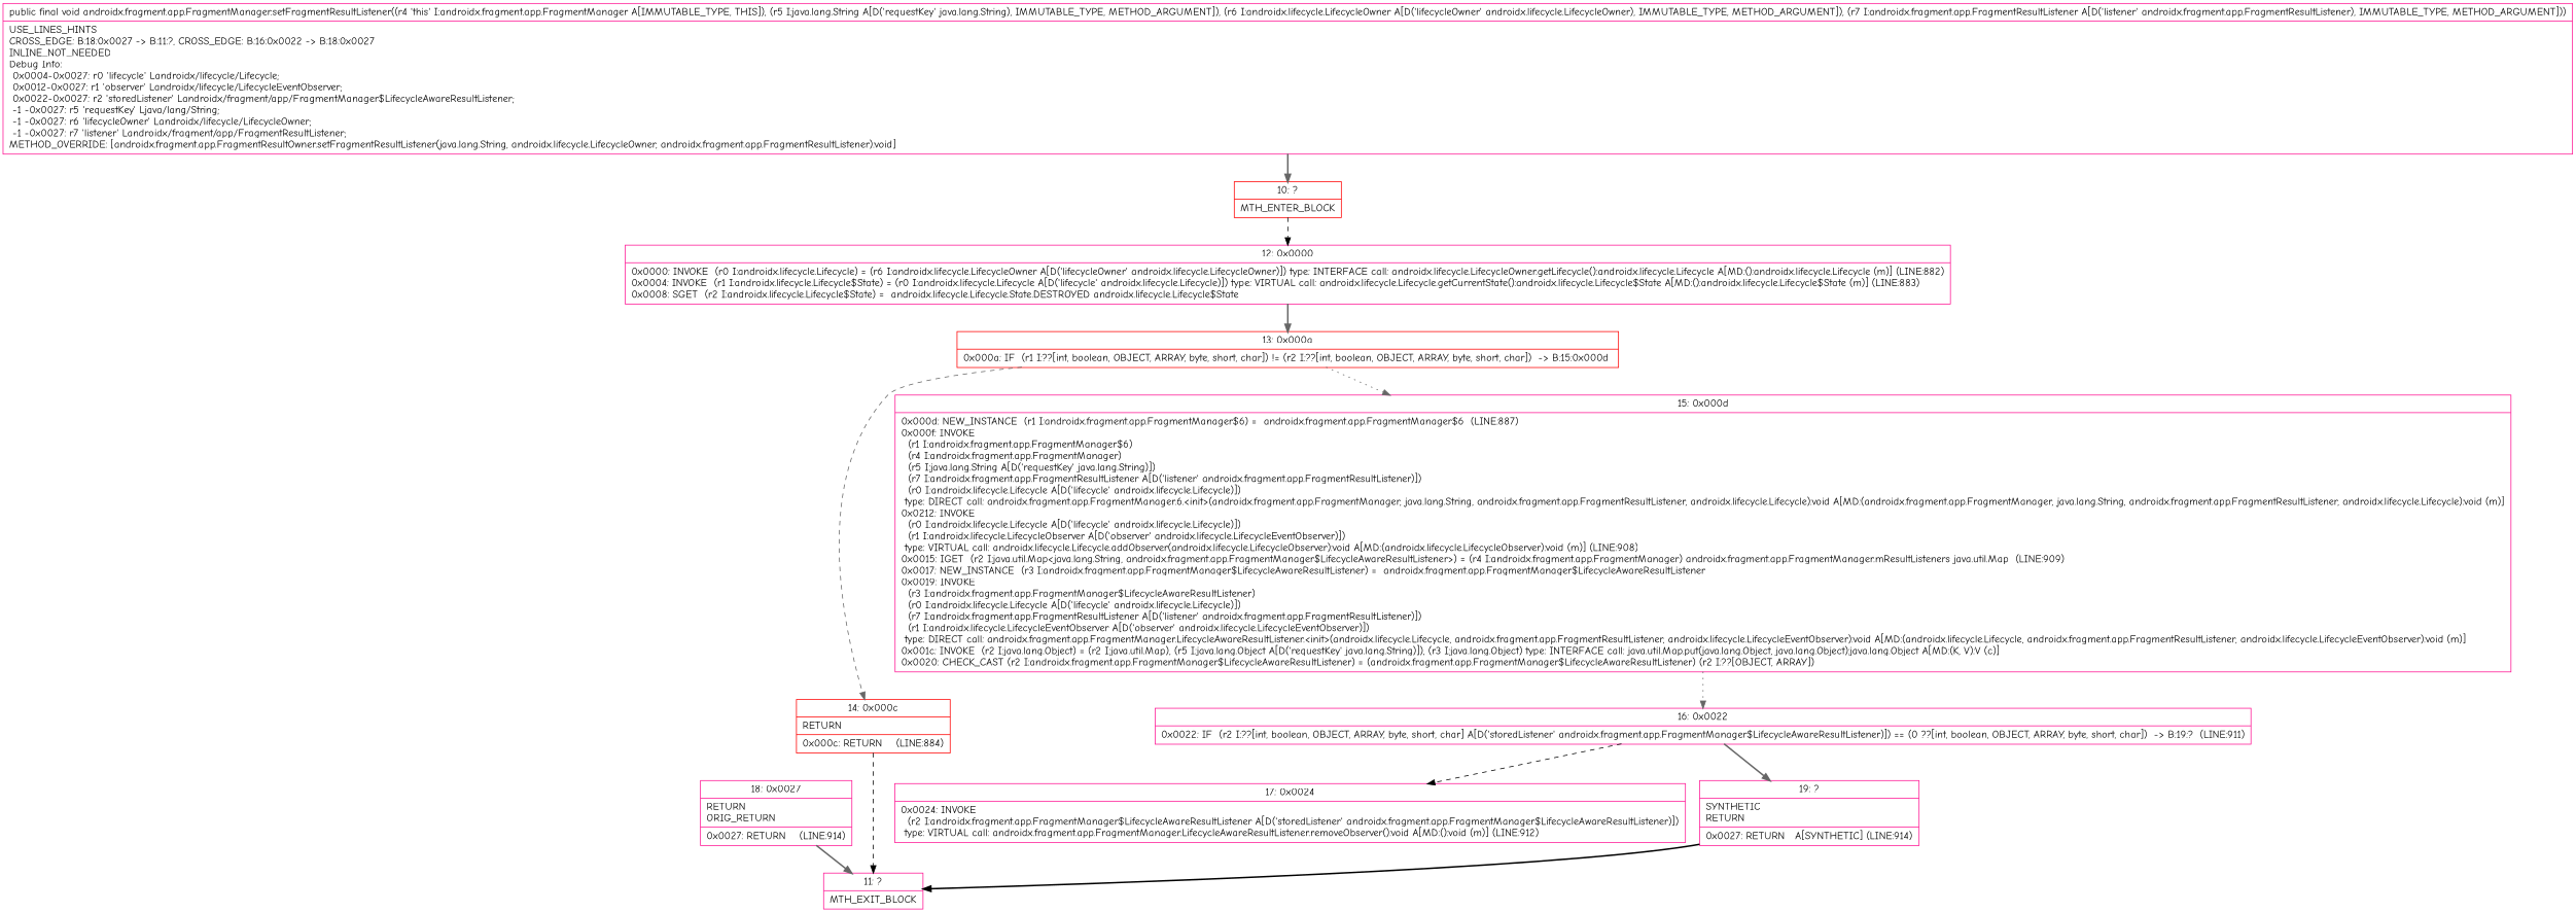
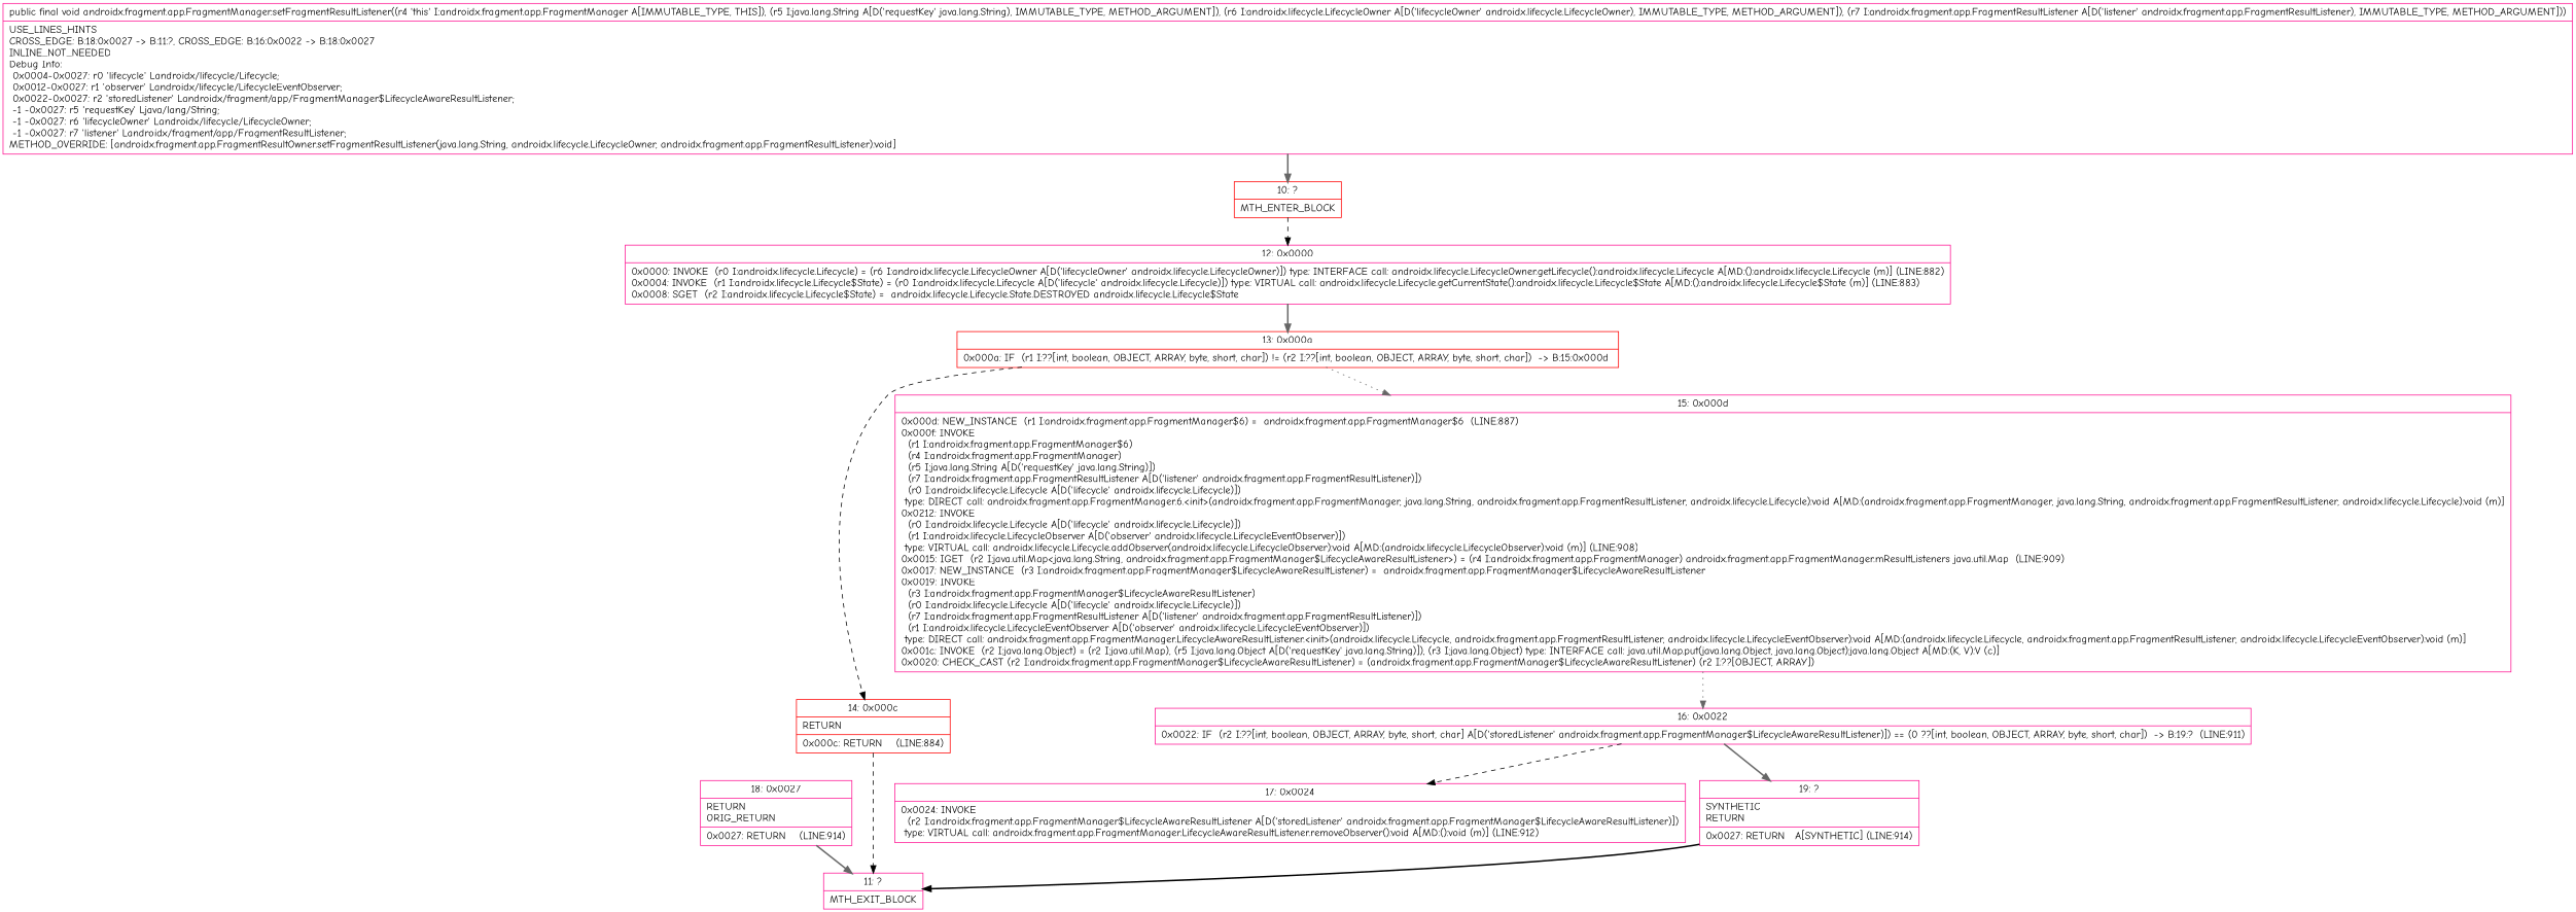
  digraph {
    fontname="Comic Neue"
    node [color=deeppink fontname="Comic Neue" shape=record]
    edge [color=gray40 fontname="Comic Neue" style=bold]
    n1 [color=red label="{10\:\ ?|MTH_ENTER_BLOCK\l}"]
    n2 [label="{12\:\ 0x0000|0x0000: INVOKE  (r0 I:androidx.lifecycle.Lifecycle) = (r6 I:androidx.lifecycle.LifecycleOwner A[D('lifecycleOwner' androidx.lifecycle.LifecycleOwner)]) type: INTERFACE call: androidx.lifecycle.LifecycleOwner.getLifecycle():androidx.lifecycle.Lifecycle A[MD:():androidx.lifecycle.Lifecycle (m)] (LINE:882)\l0x0004: INVOKE  (r1 I:androidx.lifecycle.Lifecycle$State) = (r0 I:androidx.lifecycle.Lifecycle A[D('lifecycle' androidx.lifecycle.Lifecycle)]) type: VIRTUAL call: androidx.lifecycle.Lifecycle.getCurrentState():androidx.lifecycle.Lifecycle$State A[MD:():androidx.lifecycle.Lifecycle$State (m)] (LINE:883)\l0x0008: SGET  (r2 I:androidx.lifecycle.Lifecycle$State) =  androidx.lifecycle.Lifecycle.State.DESTROYED androidx.lifecycle.Lifecycle$State \l}"]
    n3 [color=red label="{13\:\ 0x000a|0x000a: IF  (r1 I:??[int, boolean, OBJECT, ARRAY, byte, short, char]) != (r2 I:??[int, boolean, OBJECT, ARRAY, byte, short, char])  \-\> B:15:0x000d \l}"]
    n4 [color=red label="{14\:\ 0x000c|RETURN\l|0x000c: RETURN    (LINE:884)\l}"]
    n5 [label="{15\:\ 0x000d|0x000d: NEW_INSTANCE  (r1 I:androidx.fragment.app.FragmentManager$6) =  androidx.fragment.app.FragmentManager$6  (LINE:887)\l0x000f: INVOKE  \l  (r1 I:androidx.fragment.app.FragmentManager$6)\l  (r4 I:androidx.fragment.app.FragmentManager)\l  (r5 I:java.lang.String A[D('requestKey' java.lang.String)])\l  (r7 I:androidx.fragment.app.FragmentResultListener A[D('listener' androidx.fragment.app.FragmentResultListener)])\l  (r0 I:androidx.lifecycle.Lifecycle A[D('lifecycle' androidx.lifecycle.Lifecycle)])\l type: DIRECT call: androidx.fragment.app.FragmentManager.6.\<init\>(androidx.fragment.app.FragmentManager, java.lang.String, androidx.fragment.app.FragmentResultListener, androidx.lifecycle.Lifecycle):void A[MD:(androidx.fragment.app.FragmentManager, java.lang.String, androidx.fragment.app.FragmentResultListener, androidx.lifecycle.Lifecycle):void (m)]\l0x0212: INVOKE  \l  (r0 I:androidx.lifecycle.Lifecycle A[D('lifecycle' androidx.lifecycle.Lifecycle)])\l  (r1 I:androidx.lifecycle.LifecycleObserver A[D('observer' androidx.lifecycle.LifecycleEventObserver)])\l type: VIRTUAL call: androidx.lifecycle.Lifecycle.addObserver(androidx.lifecycle.LifecycleObserver):void A[MD:(androidx.lifecycle.LifecycleObserver):void (m)] (LINE:908)\l0x0015: IGET  (r2 I:java.util.Map\<java.lang.String, androidx.fragment.app.FragmentManager$LifecycleAwareResultListener\>) = (r4 I:androidx.fragment.app.FragmentManager) androidx.fragment.app.FragmentManager.mResultListeners java.util.Map  (LINE:909)\l0x0017: NEW_INSTANCE  (r3 I:androidx.fragment.app.FragmentManager$LifecycleAwareResultListener) =  androidx.fragment.app.FragmentManager$LifecycleAwareResultListener \l0x0019: INVOKE  \l  (r3 I:androidx.fragment.app.FragmentManager$LifecycleAwareResultListener)\l  (r0 I:androidx.lifecycle.Lifecycle A[D('lifecycle' androidx.lifecycle.Lifecycle)])\l  (r7 I:androidx.fragment.app.FragmentResultListener A[D('listener' androidx.fragment.app.FragmentResultListener)])\l  (r1 I:androidx.lifecycle.LifecycleEventObserver A[D('observer' androidx.lifecycle.LifecycleEventObserver)])\l type: DIRECT call: androidx.fragment.app.FragmentManager.LifecycleAwareResultListener.\<init\>(androidx.lifecycle.Lifecycle, androidx.fragment.app.FragmentResultListener, androidx.lifecycle.LifecycleEventObserver):void A[MD:(androidx.lifecycle.Lifecycle, androidx.fragment.app.FragmentResultListener, androidx.lifecycle.LifecycleEventObserver):void (m)]\l0x001c: INVOKE  (r2 I:java.lang.Object) = (r2 I:java.util.Map), (r5 I:java.lang.Object A[D('requestKey' java.lang.String)]), (r3 I:java.lang.Object) type: INTERFACE call: java.util.Map.put(java.lang.Object, java.lang.Object):java.lang.Object A[MD:(K, V):V (c)]\l0x0020: CHECK_CAST (r2 I:androidx.fragment.app.FragmentManager$LifecycleAwareResultListener) = (androidx.fragment.app.FragmentManager$LifecycleAwareResultListener) (r2 I:??[OBJECT, ARRAY]) \l}"]
    n6 [label="{11\:\ ?|MTH_EXIT_BLOCK\l}"]
    n7 [label="{16\:\ 0x0022|0x0022: IF  (r2 I:??[int, boolean, OBJECT, ARRAY, byte, short, char] A[D('storedListener' androidx.fragment.app.FragmentManager$LifecycleAwareResultListener)]) == (0 ??[int, boolean, OBJECT, ARRAY, byte, short, char])  \-\> B:19:?  (LINE:911)\l}"]
    n8 [label="{17\:\ 0x0024|0x0024: INVOKE  \l  (r2 I:androidx.fragment.app.FragmentManager$LifecycleAwareResultListener A[D('storedListener' androidx.fragment.app.FragmentManager$LifecycleAwareResultListener)])\l type: VIRTUAL call: androidx.fragment.app.FragmentManager.LifecycleAwareResultListener.removeObserver():void A[MD:():void (m)] (LINE:912)\l}"]
    n9 [label="{19\:\ ?|SYNTHETIC\lRETURN\l|0x0027: RETURN   A[SYNTHETIC] (LINE:914)\l}"]
    n10 [label="{18\:\ 0x0027|RETURN\lORIG_RETURN\l|0x0027: RETURN    (LINE:914)\l}"]
    n11 [label="{public final void androidx.fragment.app.FragmentManager.setFragmentResultListener((r4 'this' I:androidx.fragment.app.FragmentManager A[IMMUTABLE_TYPE, THIS]), (r5 I:java.lang.String A[D('requestKey' java.lang.String), IMMUTABLE_TYPE, METHOD_ARGUMENT]), (r6 I:androidx.lifecycle.LifecycleOwner A[D('lifecycleOwner' androidx.lifecycle.LifecycleOwner), IMMUTABLE_TYPE, METHOD_ARGUMENT]), (r7 I:androidx.fragment.app.FragmentResultListener A[D('listener' androidx.fragment.app.FragmentResultListener), IMMUTABLE_TYPE, METHOD_ARGUMENT]))  | USE_LINES_HINTS\lCROSS_EDGE: B:18:0x0027 \-\> B:11:?, CROSS_EDGE: B:16:0x0022 \-\> B:18:0x0027\lINLINE_NOT_NEEDED\lDebug Info:\l  0x0004\-0x0027: r0 'lifecycle' Landroidx\/lifecycle\/Lifecycle;\l  0x0012\-0x0027: r1 'observer' Landroidx\/lifecycle\/LifecycleEventObserver;\l  0x0022\-0x0027: r2 'storedListener' Landroidx\/fragment\/app\/FragmentManager$LifecycleAwareResultListener;\l  \-1 \-0x0027: r5 'requestKey' Ljava\/lang\/String;\l  \-1 \-0x0027: r6 'lifecycleOwner' Landroidx\/lifecycle\/LifecycleOwner;\l  \-1 \-0x0027: r7 'listener' Landroidx\/fragment\/app\/FragmentResultListener;\lMETHOD_OVERRIDE: [androidx.fragment.app.FragmentResultOwner.setFragmentResultListener(java.lang.String, androidx.lifecycle.LifecycleOwner, androidx.fragment.app.FragmentResultListener):void]\l}"]
    n1 -> n2 [color=black style=dashed]
    n2 -> n3
-   n3 -> n4 [style=dashed]
+   n3 -> n4 [color=black style=dashed]
    n3 -> n5 [style=dotted]
    n4 -> n6 [color=black style=dashed]
    n5 -> n7 [style=dotted]
    n7 -> n8 [color=black style=dashed]
    n7 -> n9
    n9 -> n6 [color=black]
    n10 -> n6
    n11 -> n1
  }
